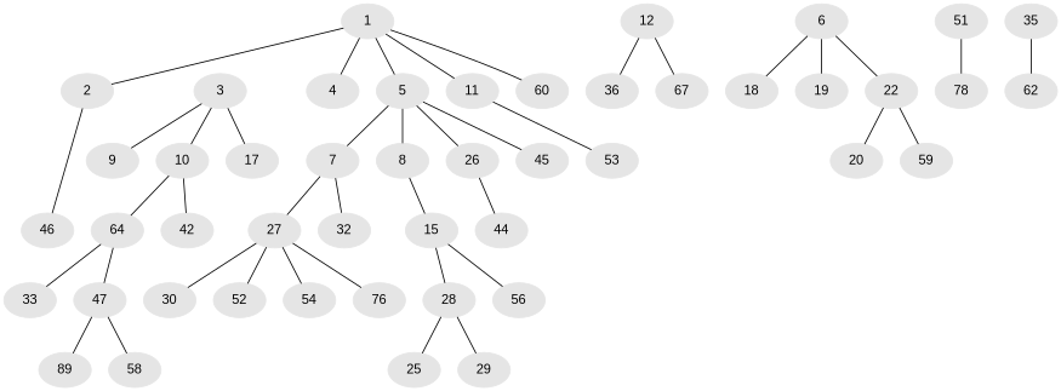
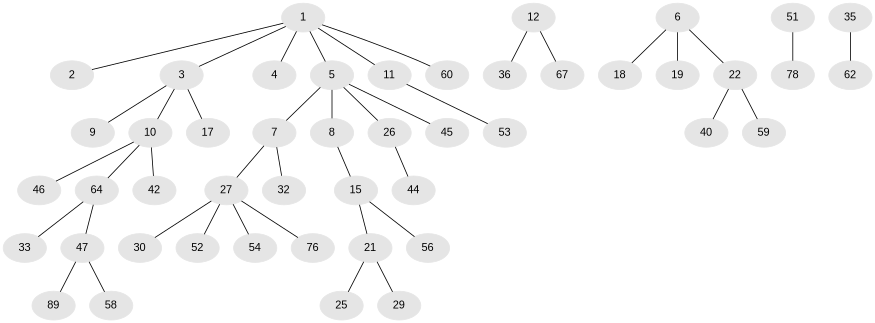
  graph {
    fontname="Liberation Sans"
    node [color=gray90 fontname="Liberation Sans" style=filled]
    edge [fontname="Liberation Sans"]
    1 [super="+38"]
    2 [super="+57"]
    3 [super="+53"]
    4
    5 [super="+79"]
    11 [super="+48"]
    60
    46
    9 [super="+70"]
    10 [super="+13"]
    17 [super="+31"]
    7 [super="+64"]
    8 [super="+74"]
    26 [super="+37"]
    45
    n16 [label=53 super="+55"]
    n17 [label=64 super="+71"]
    42 [super="+43"]
    12 [super="+20"]
    36 [super="+41"]
    67
    6 [super="+16"]
    18
    19
    22 [super="+23"]
    27 [super="+39"]
    32
    15
    44
-   40 [label=20]
+   40
    59
    30
    52 [super="+63"]
    54 [super="+73"]
    76
-   21 [super="+65" label=28]
+   21 [super="+65"]
    56 [super="+69"]
    33 [super="+34"]
    47 [super="+66"]
    n40 [label=89]
    58
    25 [super="+68"]
    29 [super="+61"]
    51
    78
    35 [super="+77"]
    62
    1 -- 2
+   1 -- 3
    1 -- 4
    1 -- 5
    1 -- 11
    1 -- 60
-   2 -- 46
+   10 -- 46
    3 -- 9
    3 -- 10
    3 -- 17
    5 -- 7
    5 -- 8
    5 -- 26
    5 -- 45
    11 -- n16
    10 -- n17
    10 -- 42
    7 -- 27
    7 -- 32
    8 -- 15
    26 -- 44
    n17 -- 33
    n17 -- 47
    12 -- 36
    12 -- 67
    6 -- 18
    6 -- 19
    6 -- 22
    22 -- 40
    22 -- 59
    27 -- 30
    27 -- 52
    27 -- 54
    27 -- 76
    15 -- 21
    15 -- 56
    21 -- 25
    21 -- 29
    47 -- n40
    47 -- 58
    51 -- 78
    35 -- 62
  }
